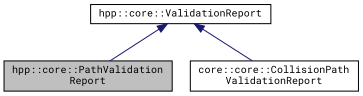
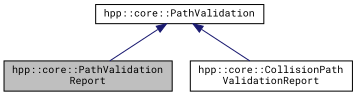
  digraph {
    fontname="Roboto Mono"
    node [color=black fillcolor=white fontname="Roboto Mono" fontsize=10 shape=record style=filled]
    edge [color=midnightblue dir=back fontname="Roboto Mono" fontsize=10 labelfontname=Helvetica labelfontsize=10 style=solid]
    n1 [fillcolor=grey75 fontcolor=black height=0.2 label="hpp::core::PathValidation\lReport" width=0.4]
-   n2 [height=0.2 label="core::core::CollisionPath\lValidationReport" width=0.4]
-   n3 [height=0.2 label="hpp::core::ValidationReport" width=0.4]
+   n2 [height=0.2 label="hpp::core::CollisionPath\lValidationReport" width=0.4]
+   n3 [height=0.2 label="hpp::core::PathValidation" width=0.4]
    n3 -> n1
    n3 -> n2
  }
